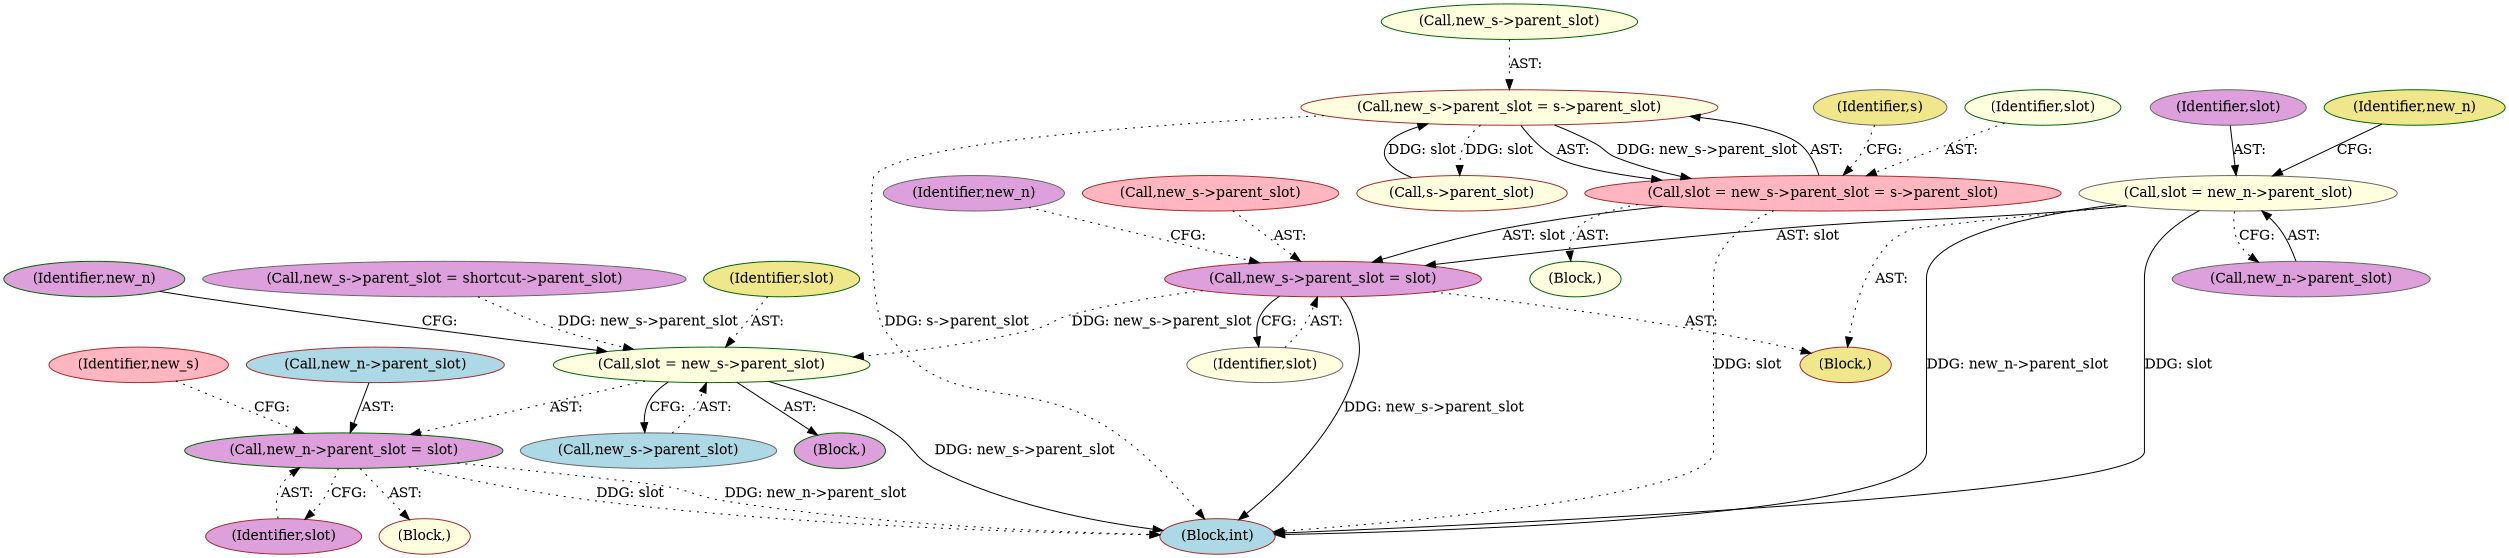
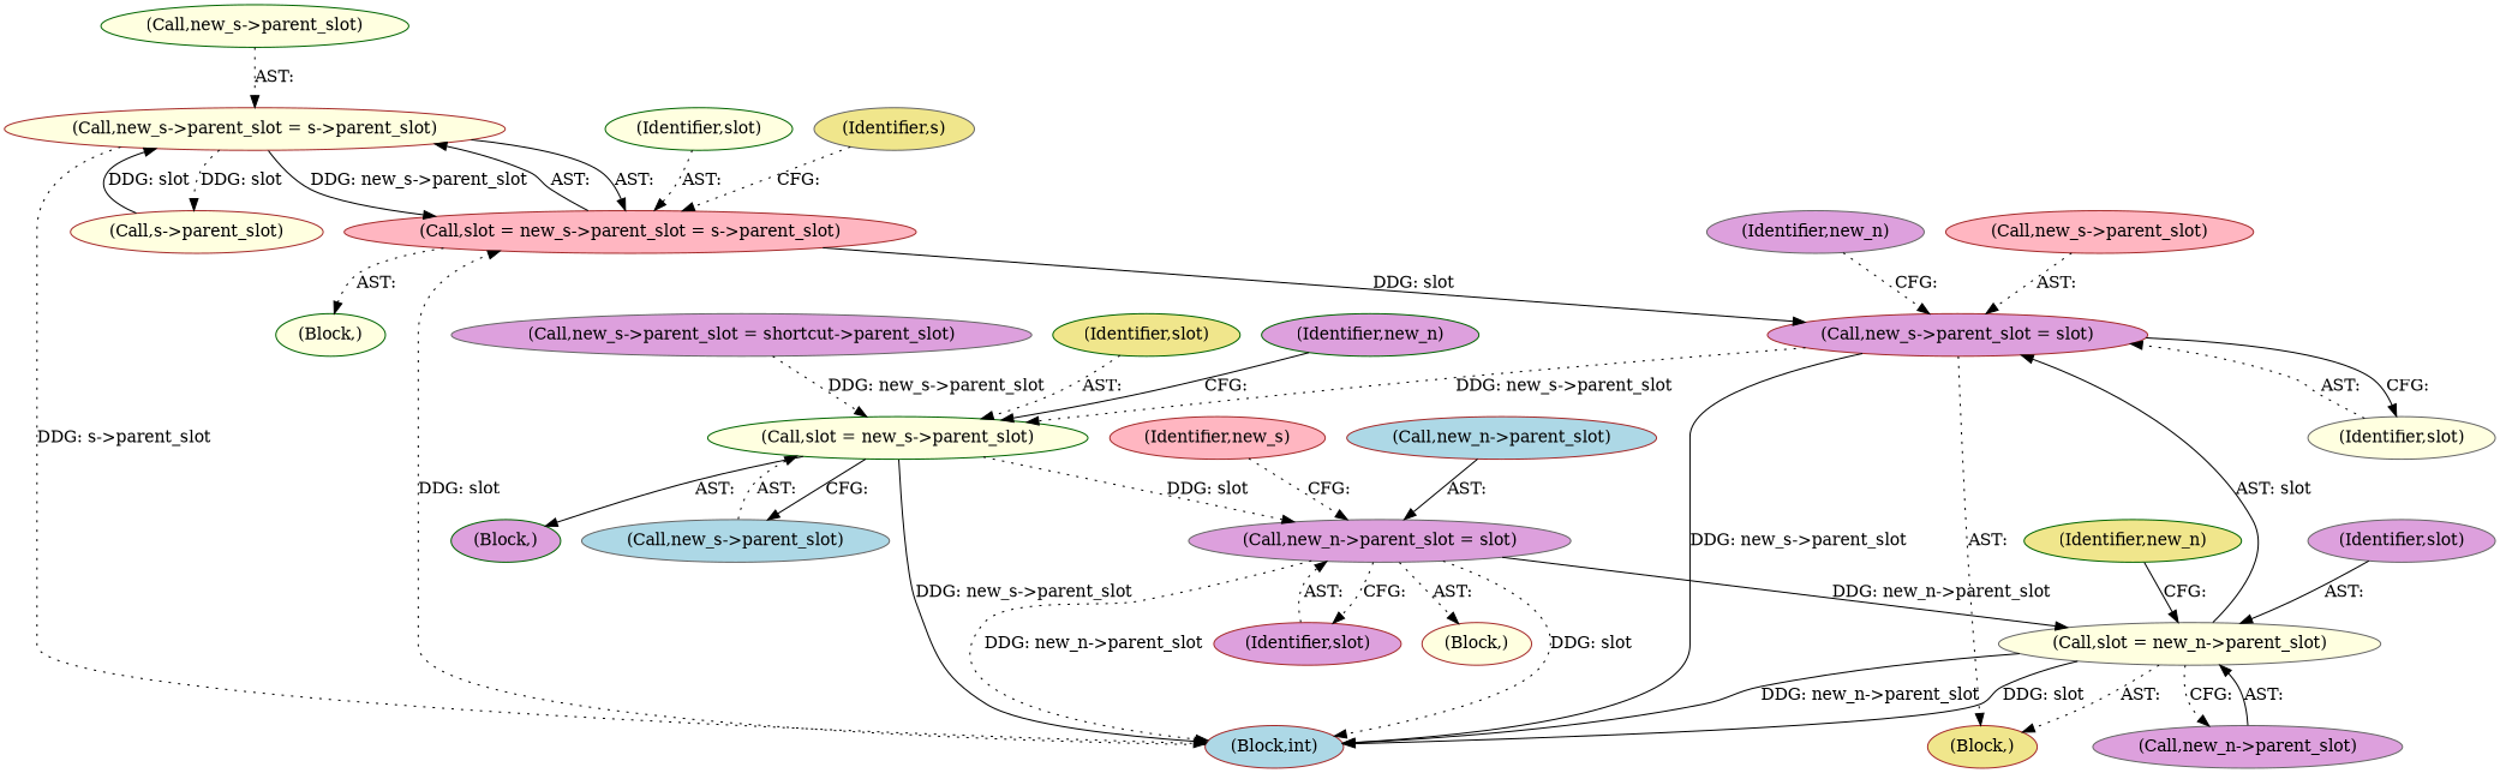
  digraph {
    node [color=brown fillcolor=lightyellow style=filled]
    edge [style=dotted]
    n1 [label="(Call,new_s->parent_slot = s->parent_slot)"]
    n2 [fillcolor=lightpink label="(Call,slot = new_s->parent_slot = s->parent_slot)"]
    n3 [label="(Call,s->parent_slot)"]
    n4 [fillcolor=lightblue label="(Block,int)"]
    n5 [fillcolor=plum label="(Call,new_s->parent_slot = slot)"]
    n6 [color=darkgreen label="(Block,)"]
    n7 [color=darkgreen label="(Call,slot = new_s->parent_slot)"]
    n8 [fillcolor=khaki label="(Block,)"]
    n9 [color=gray40 label="(Identifier,slot)"]
-   n10 [color=darkgreen fillcolor=plum label="(Call,new_n->parent_slot = slot)"]
+   n10 [color=gray40 fillcolor=plum label="(Call,new_n->parent_slot = slot)"]
    n11 [color=darkgreen fillcolor=plum label="(Block,)"]
    n12 [color=gray40 fillcolor=lightblue label="(Call,new_s->parent_slot)"]
    n13 [color=gray40 label="(Call,slot = new_n->parent_slot)"]
    n14 [label="(Block,)"]
    n15 [fillcolor=plum label="(Identifier,slot)"]
    n16 [color=gray40 fillcolor=plum label="(Call,new_n->parent_slot)"]
    n17 [color=darkgreen label="(Identifier,slot)"]
    n18 [color=gray40 fillcolor=plum label="(Call,new_s->parent_slot = shortcut->parent_slot)"]
    n19 [color=darkgreen fillcolor=khaki label="(Identifier,new_n)"]
    n20 [color=gray40 fillcolor=khaki label="(Identifier,s)"]
    n21 [color=darkgreen fillcolor=khaki label="(Identifier,slot)"]
    n22 [color=gray40 fillcolor=plum label="(Identifier,slot)"]
    n23 [color=gray40 fillcolor=plum label="(Identifier,new_n)"]
    n24 [fillcolor=lightpink label="(Call,new_s->parent_slot)"]
    n25 [fillcolor=lightblue label="(Call,new_n->parent_slot)"]
    n26 [fillcolor=lightpink label="(Identifier,new_s)"]
    n27 [color=darkgreen fillcolor=plum label="(Identifier,new_n)"]
    n28 [color=darkgreen label="(Call,new_s->parent_slot)"]
    n1 -> n2 [label="AST: " style=solid]
    n1 -> n2 [label="DDG: new_s->parent_slot" style=solid]
    n1 -> n3 [label="DDG: slot"]
    n1 -> n4 [label="DDG: s->parent_slot"]
    n2 -> n1 [label="AST: " style=solid]
-   n2 -> n4 [label="DDG: slot"]
-   n2 -> n5 [label="AST: slot" style=solid]
+   n4 -> n2 [label="DDG: slot"]
+   n2 -> n5 [label="DDG: slot" style=solid]
    n2 -> n6 [label="AST: "]
    n3 -> n1 [label="DDG: slot" style=solid]
    n5 -> n4 [label="DDG: new_s->parent_slot" style=solid]
    n5 -> n7 [label="DDG: new_s->parent_slot"]
    n5 -> n8 [label="AST: "]
    n5 -> n9 [label="CFG: " style=solid]
    n7 -> n4 [label="DDG: new_s->parent_slot" style=solid]
-   n7 -> n10 [label="AST: "]
+   n7 -> n10 [label="DDG: slot"]
    n7 -> n11 [label="AST: " style=solid]
    n7 -> n12 [label="CFG: " style=solid]
    n9 -> n5 [label="AST: "]
    n10 -> n4 [label="DDG: slot"]
    n10 -> n4 [label="DDG: new_n->parent_slot"]
+   n10 -> n13 [label="DDG: new_n->parent_slot" style=solid]
    n10 -> n14 [label="AST: "]
    n10 -> n15 [label="CFG: "]
    n12 -> n7 [label="AST: "]
    n13 -> n4 [label="DDG: new_n->parent_slot" style=solid]
    n13 -> n4 [label="DDG: slot" style=solid]
    n13 -> n5 [label="AST: slot" style=solid]
    n13 -> n8 [label="AST: "]
    n13 -> n16 [label="CFG: "]
    n15 -> n10 [label="AST: "]
    n16 -> n13 [label="AST: " style=solid]
    n17 -> n2 [label="AST: "]
    n18 -> n7 [label="DDG: new_s->parent_slot"]
    n19 -> n13 [label="CFG: " style=solid]
    n20 -> n2 [label="CFG: "]
    n21 -> n7 [label="AST: "]
    n22 -> n13 [label="AST: " style=solid]
    n23 -> n5 [label="CFG: "]
    n24 -> n5 [label="AST: "]
    n25 -> n10 [label="AST: " style=solid]
    n26 -> n10 [label="CFG: "]
    n27 -> n7 [label="CFG: " style=solid]
    n28 -> n1 [label="AST: "]
  }
